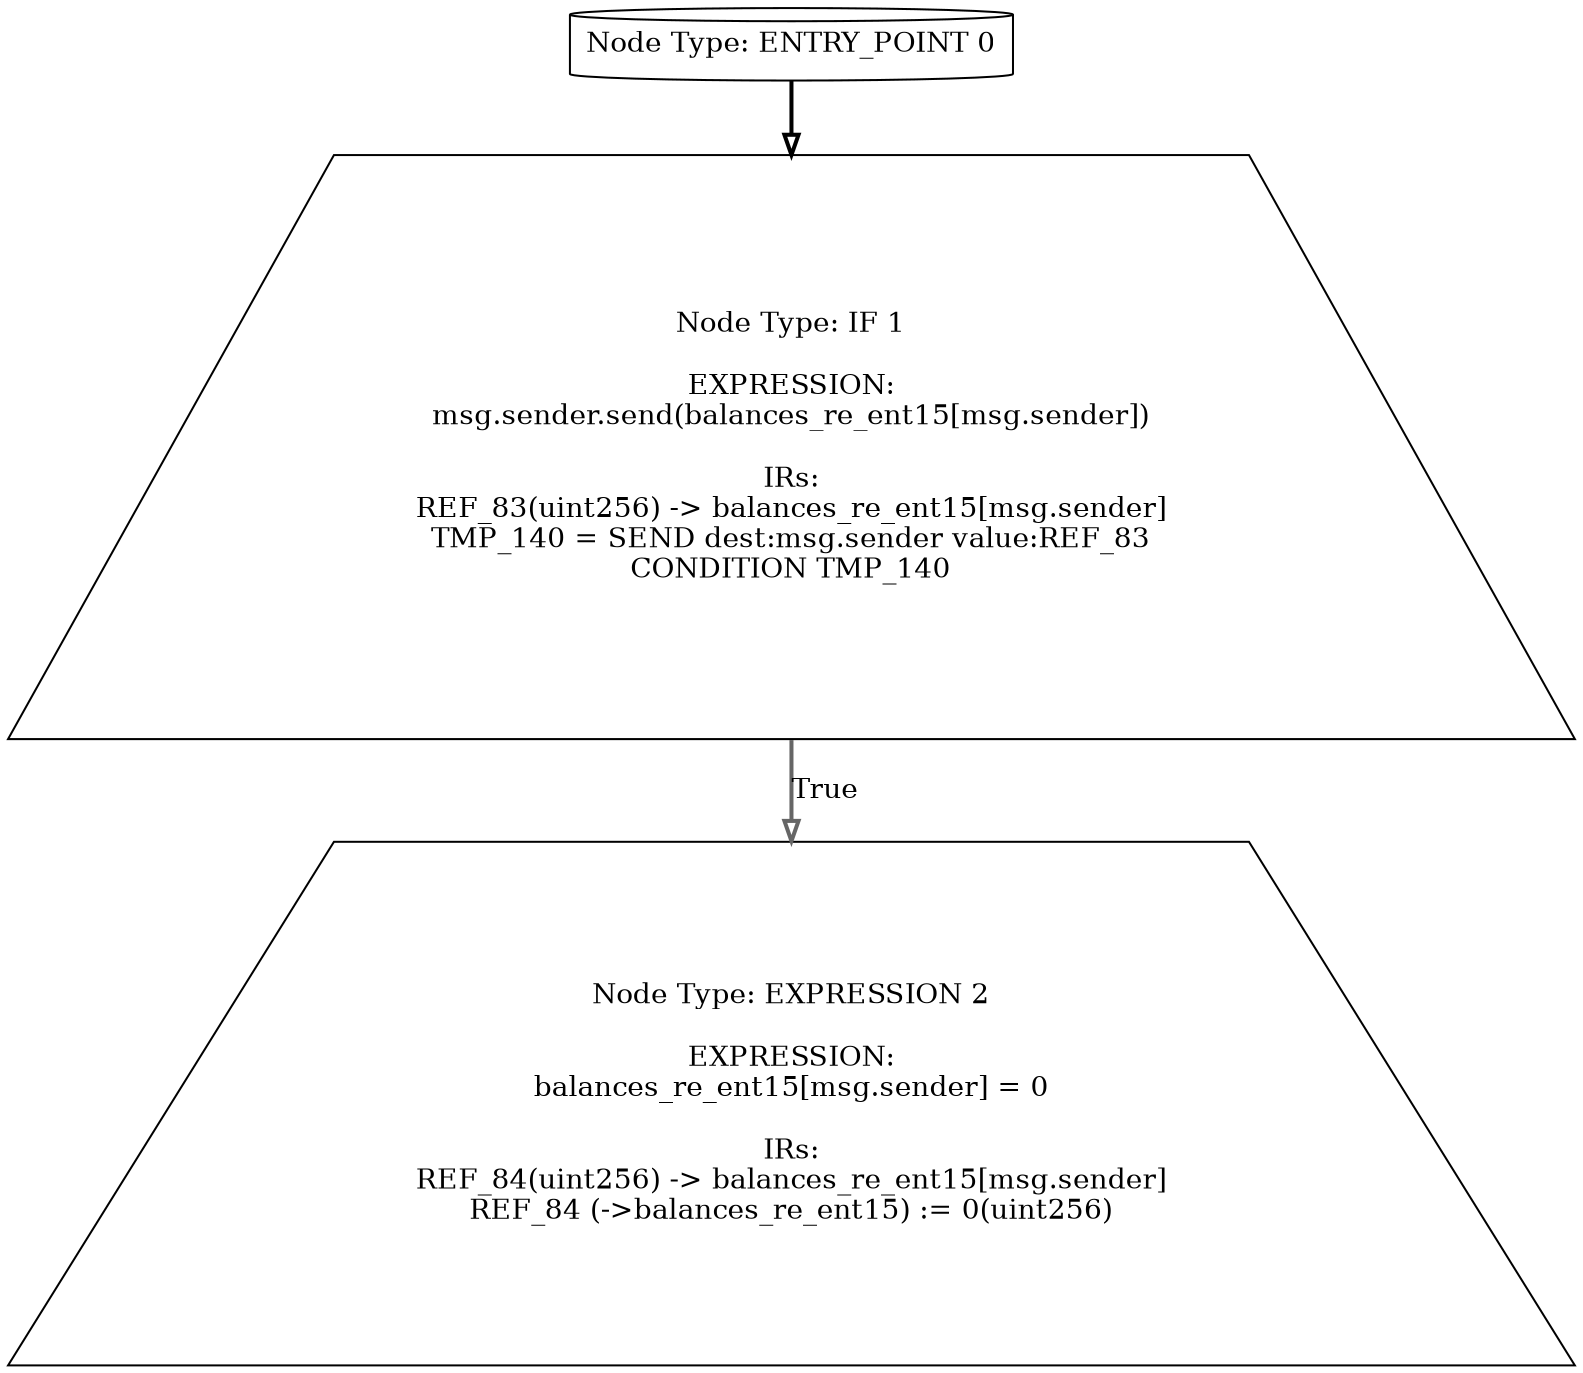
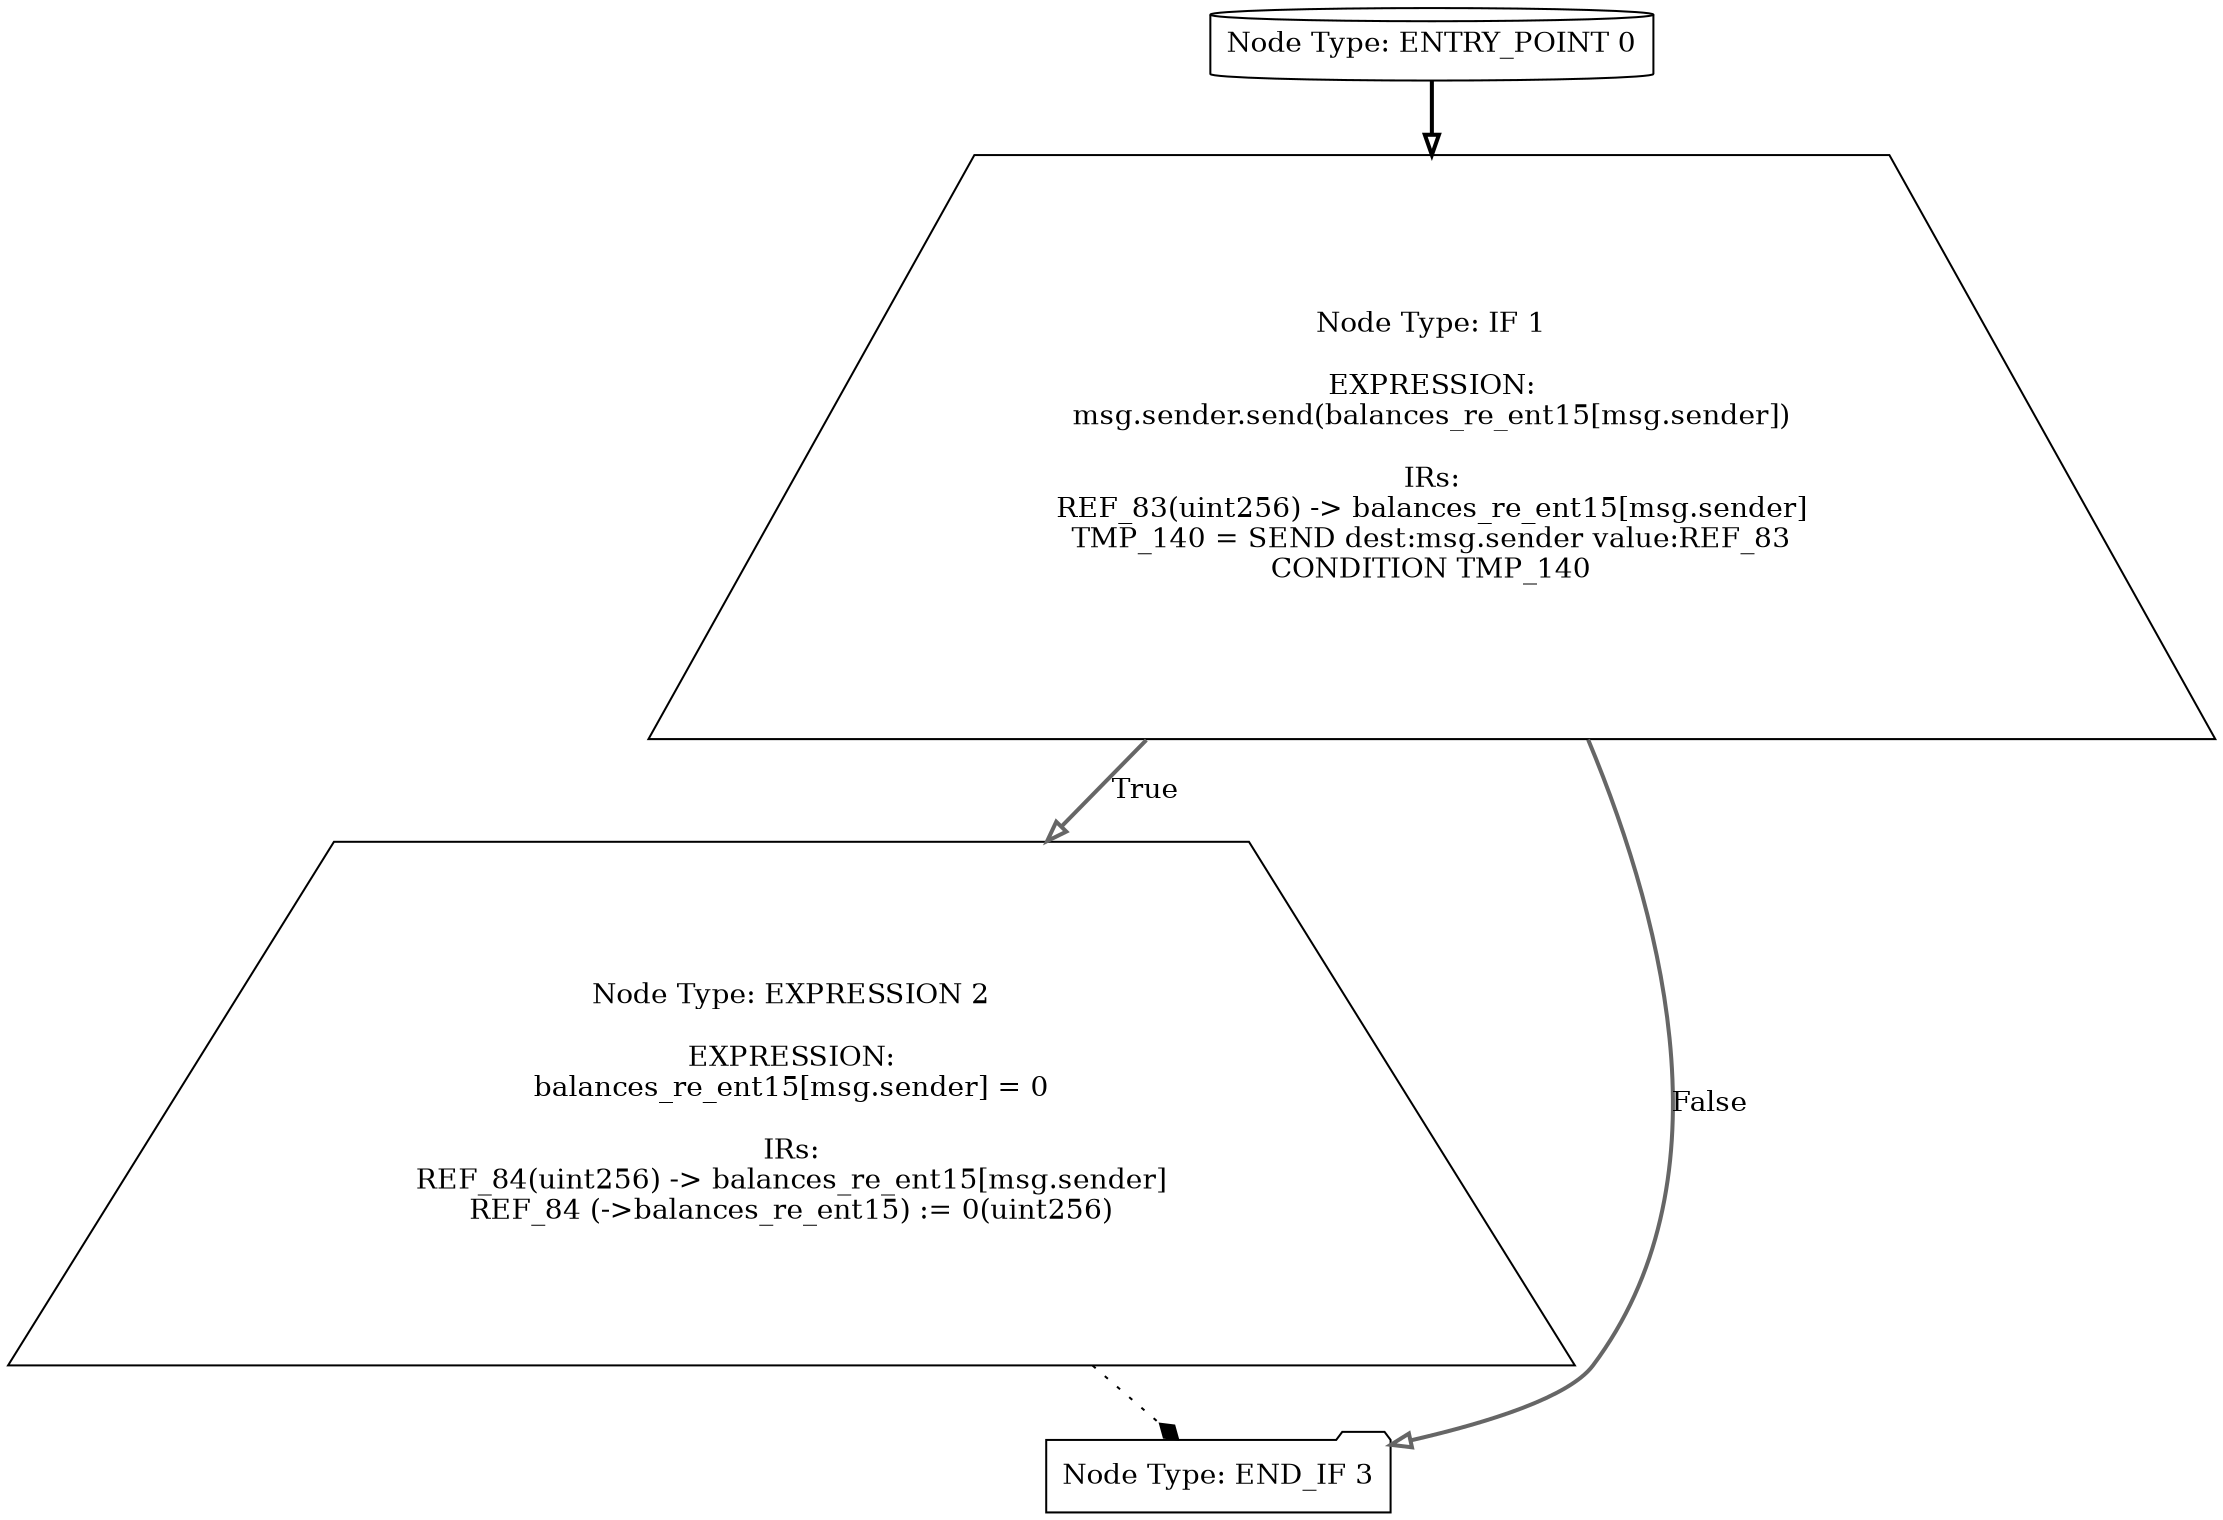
  digraph {
    node [shape=trapezium]
    edge [color=black style=bold arrowhead=onormal]
    n1 [label="Node Type: ENTRY_POINT 0\n" shape=cylinder]
    n2 [label="Node Type: IF 1\n\nEXPRESSION:\nmsg.sender.send(balances_re_ent15[msg.sender])\n\nIRs:\nREF_83(uint256) -> balances_re_ent15[msg.sender]\nTMP_140 = SEND dest:msg.sender value:REF_83\nCONDITION TMP_140"]
    n3 [label="Node Type: EXPRESSION 2\n\nEXPRESSION:\nbalances_re_ent15[msg.sender] = 0\n\nIRs:\nREF_84(uint256) -> balances_re_ent15[msg.sender]\nREF_84 (->balances_re_ent15) := 0(uint256)"]
+   n4 [label="Node Type: END_IF 3\n" shape=folder]
    n1 -> n2
    n2 -> n3 [label=True color=gray40]
+   n2 -> n4 [label=False color=gray40]
+   n3 -> n4 [style=dotted arrowhead=diamond]
  }
